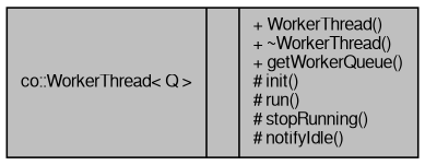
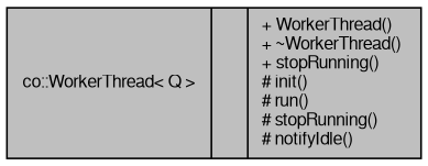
  digraph {
    rankdir=LR
-   n1 [color=black fillcolor=grey75 fontcolor=black fontname=FreeSans fontsize=10 height=0.2 label="{co::WorkerThread\< Q \>\n||+ WorkerThread()\l+ ~WorkerThread()\l+ getWorkerQueue()\l# init()\l# run()\l# stopRunning()\l# notifyIdle()\l}" shape=record style=filled width=0.4]
+   n1 [color=black fillcolor=grey75 fontcolor=black fontname=FreeSans fontsize=10 height=0.2 label="{co::WorkerThread\< Q \>\n||+ WorkerThread()\l+ ~WorkerThread()\l+ stopRunning()\l# init()\l# run()\l# stopRunning()\l# notifyIdle()\l}" shape=record style=filled width=0.4]
  }
